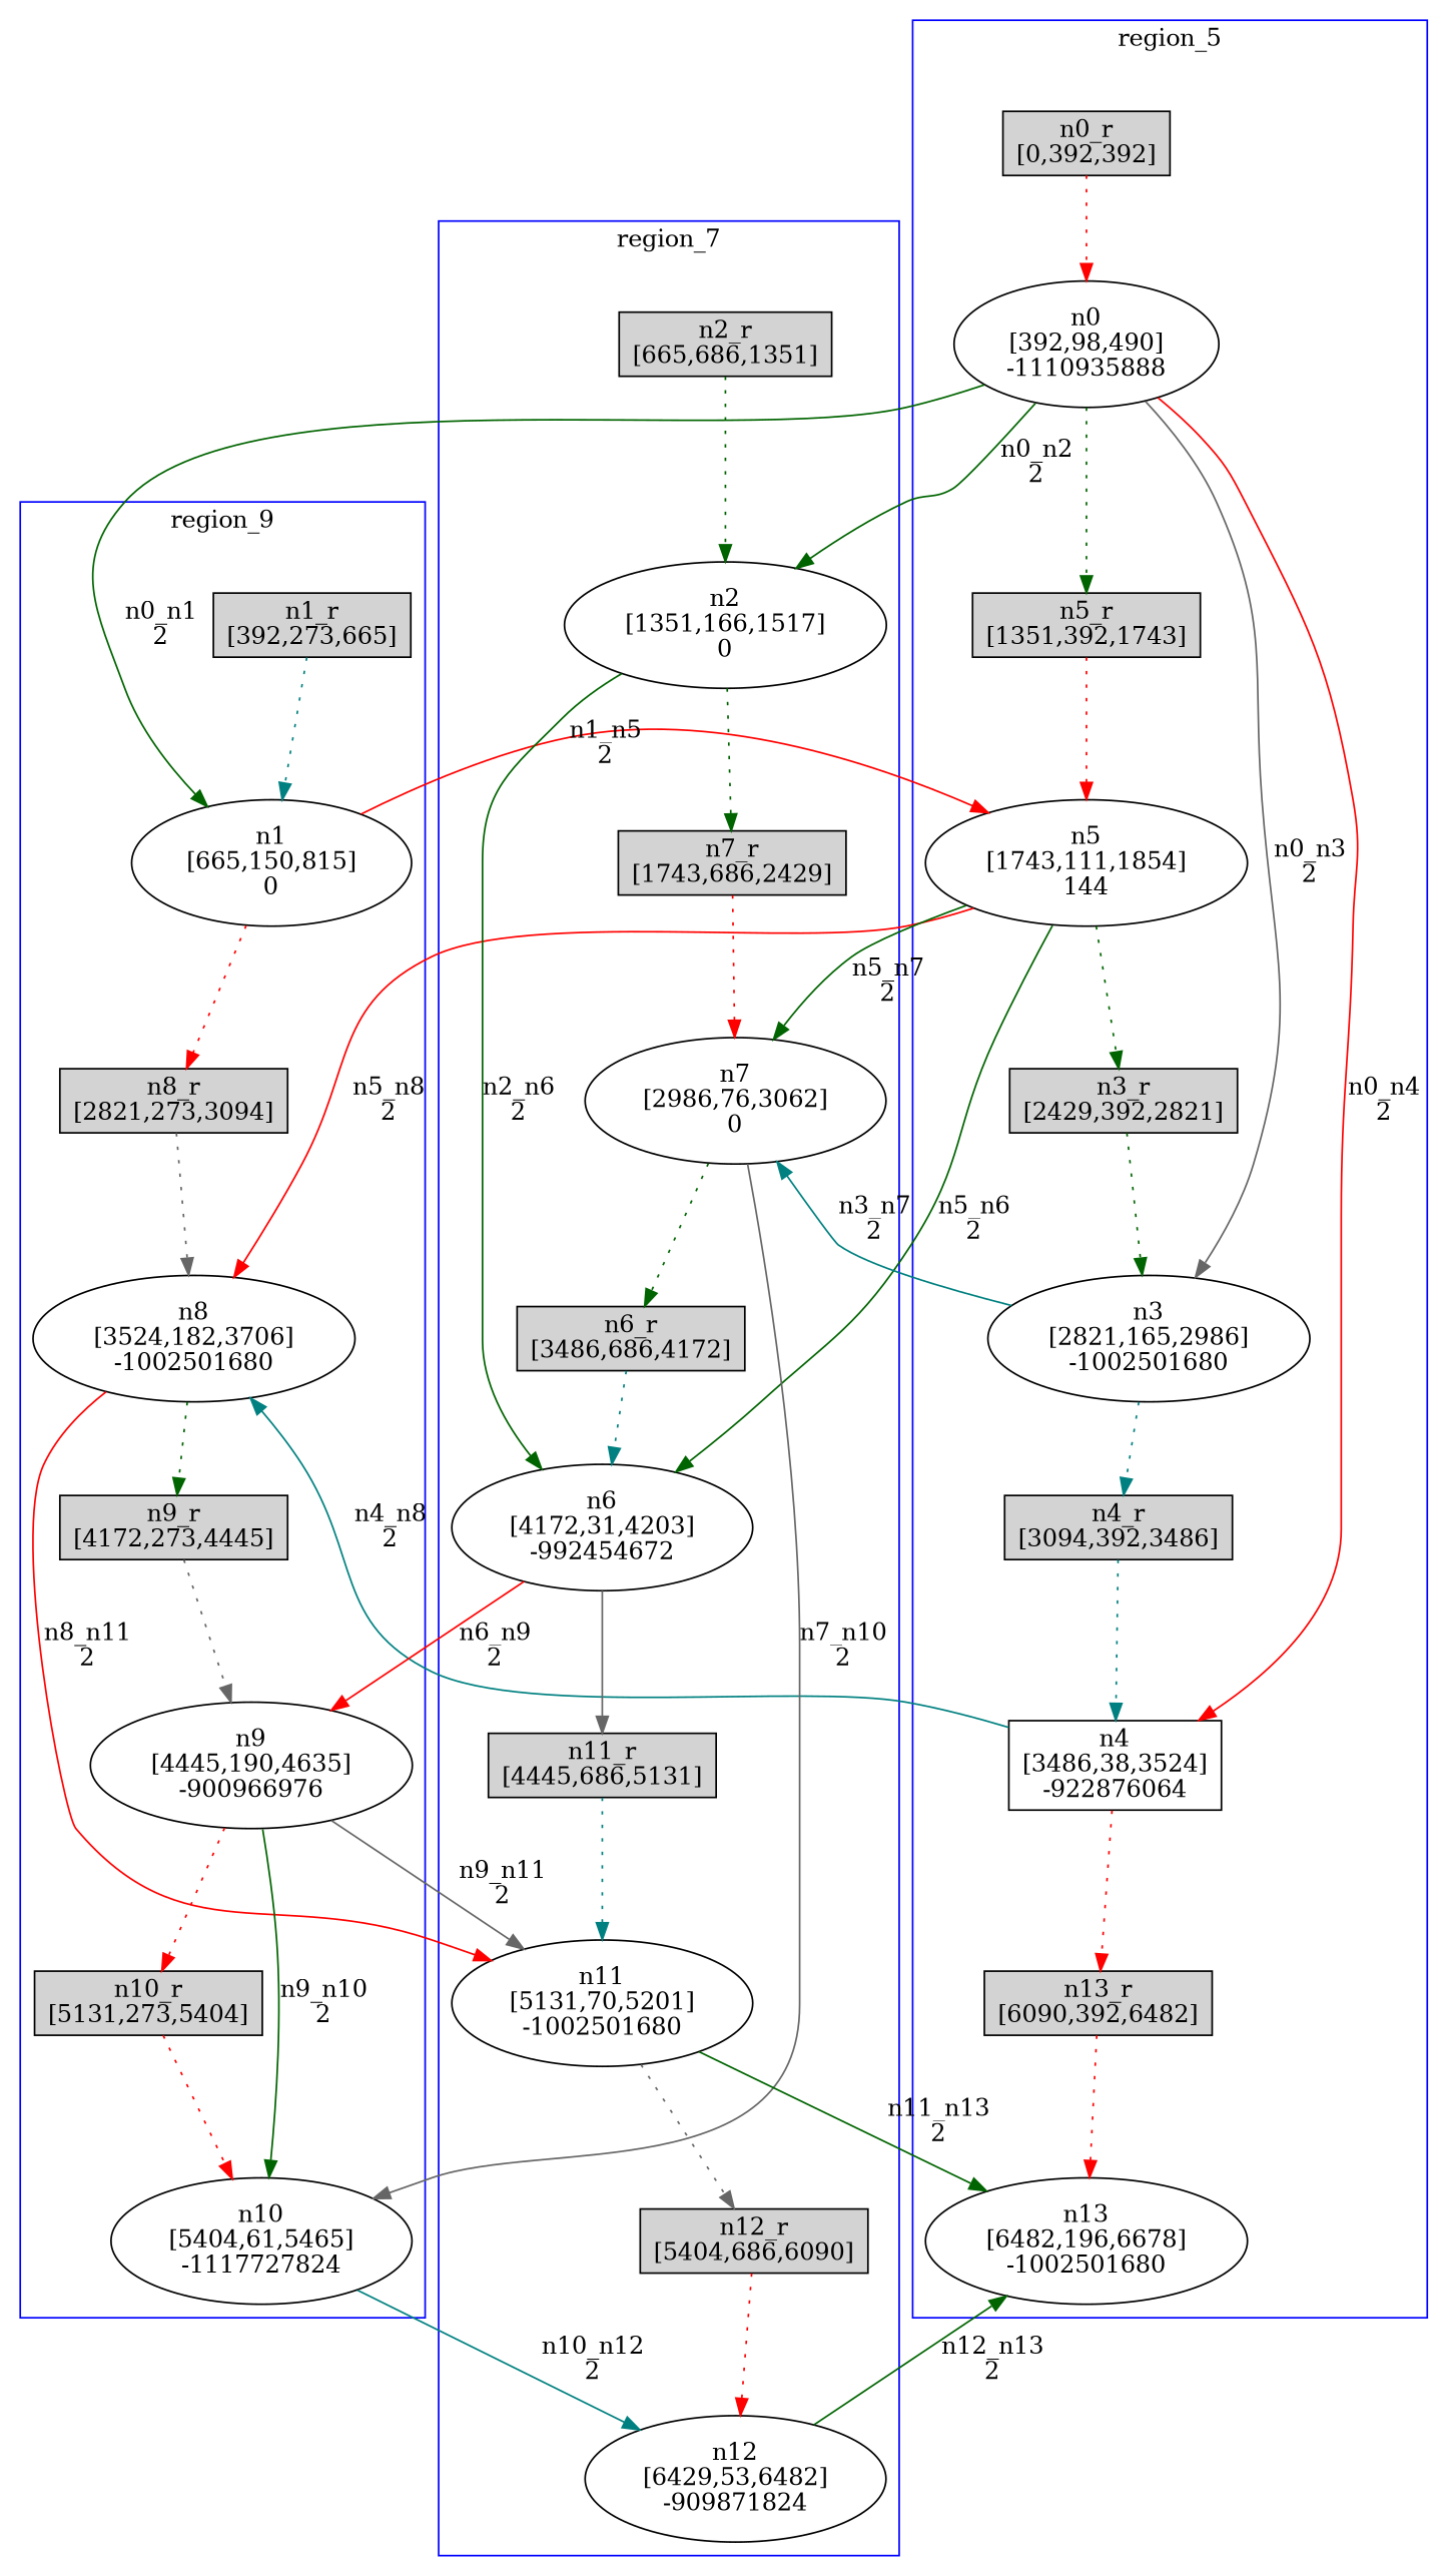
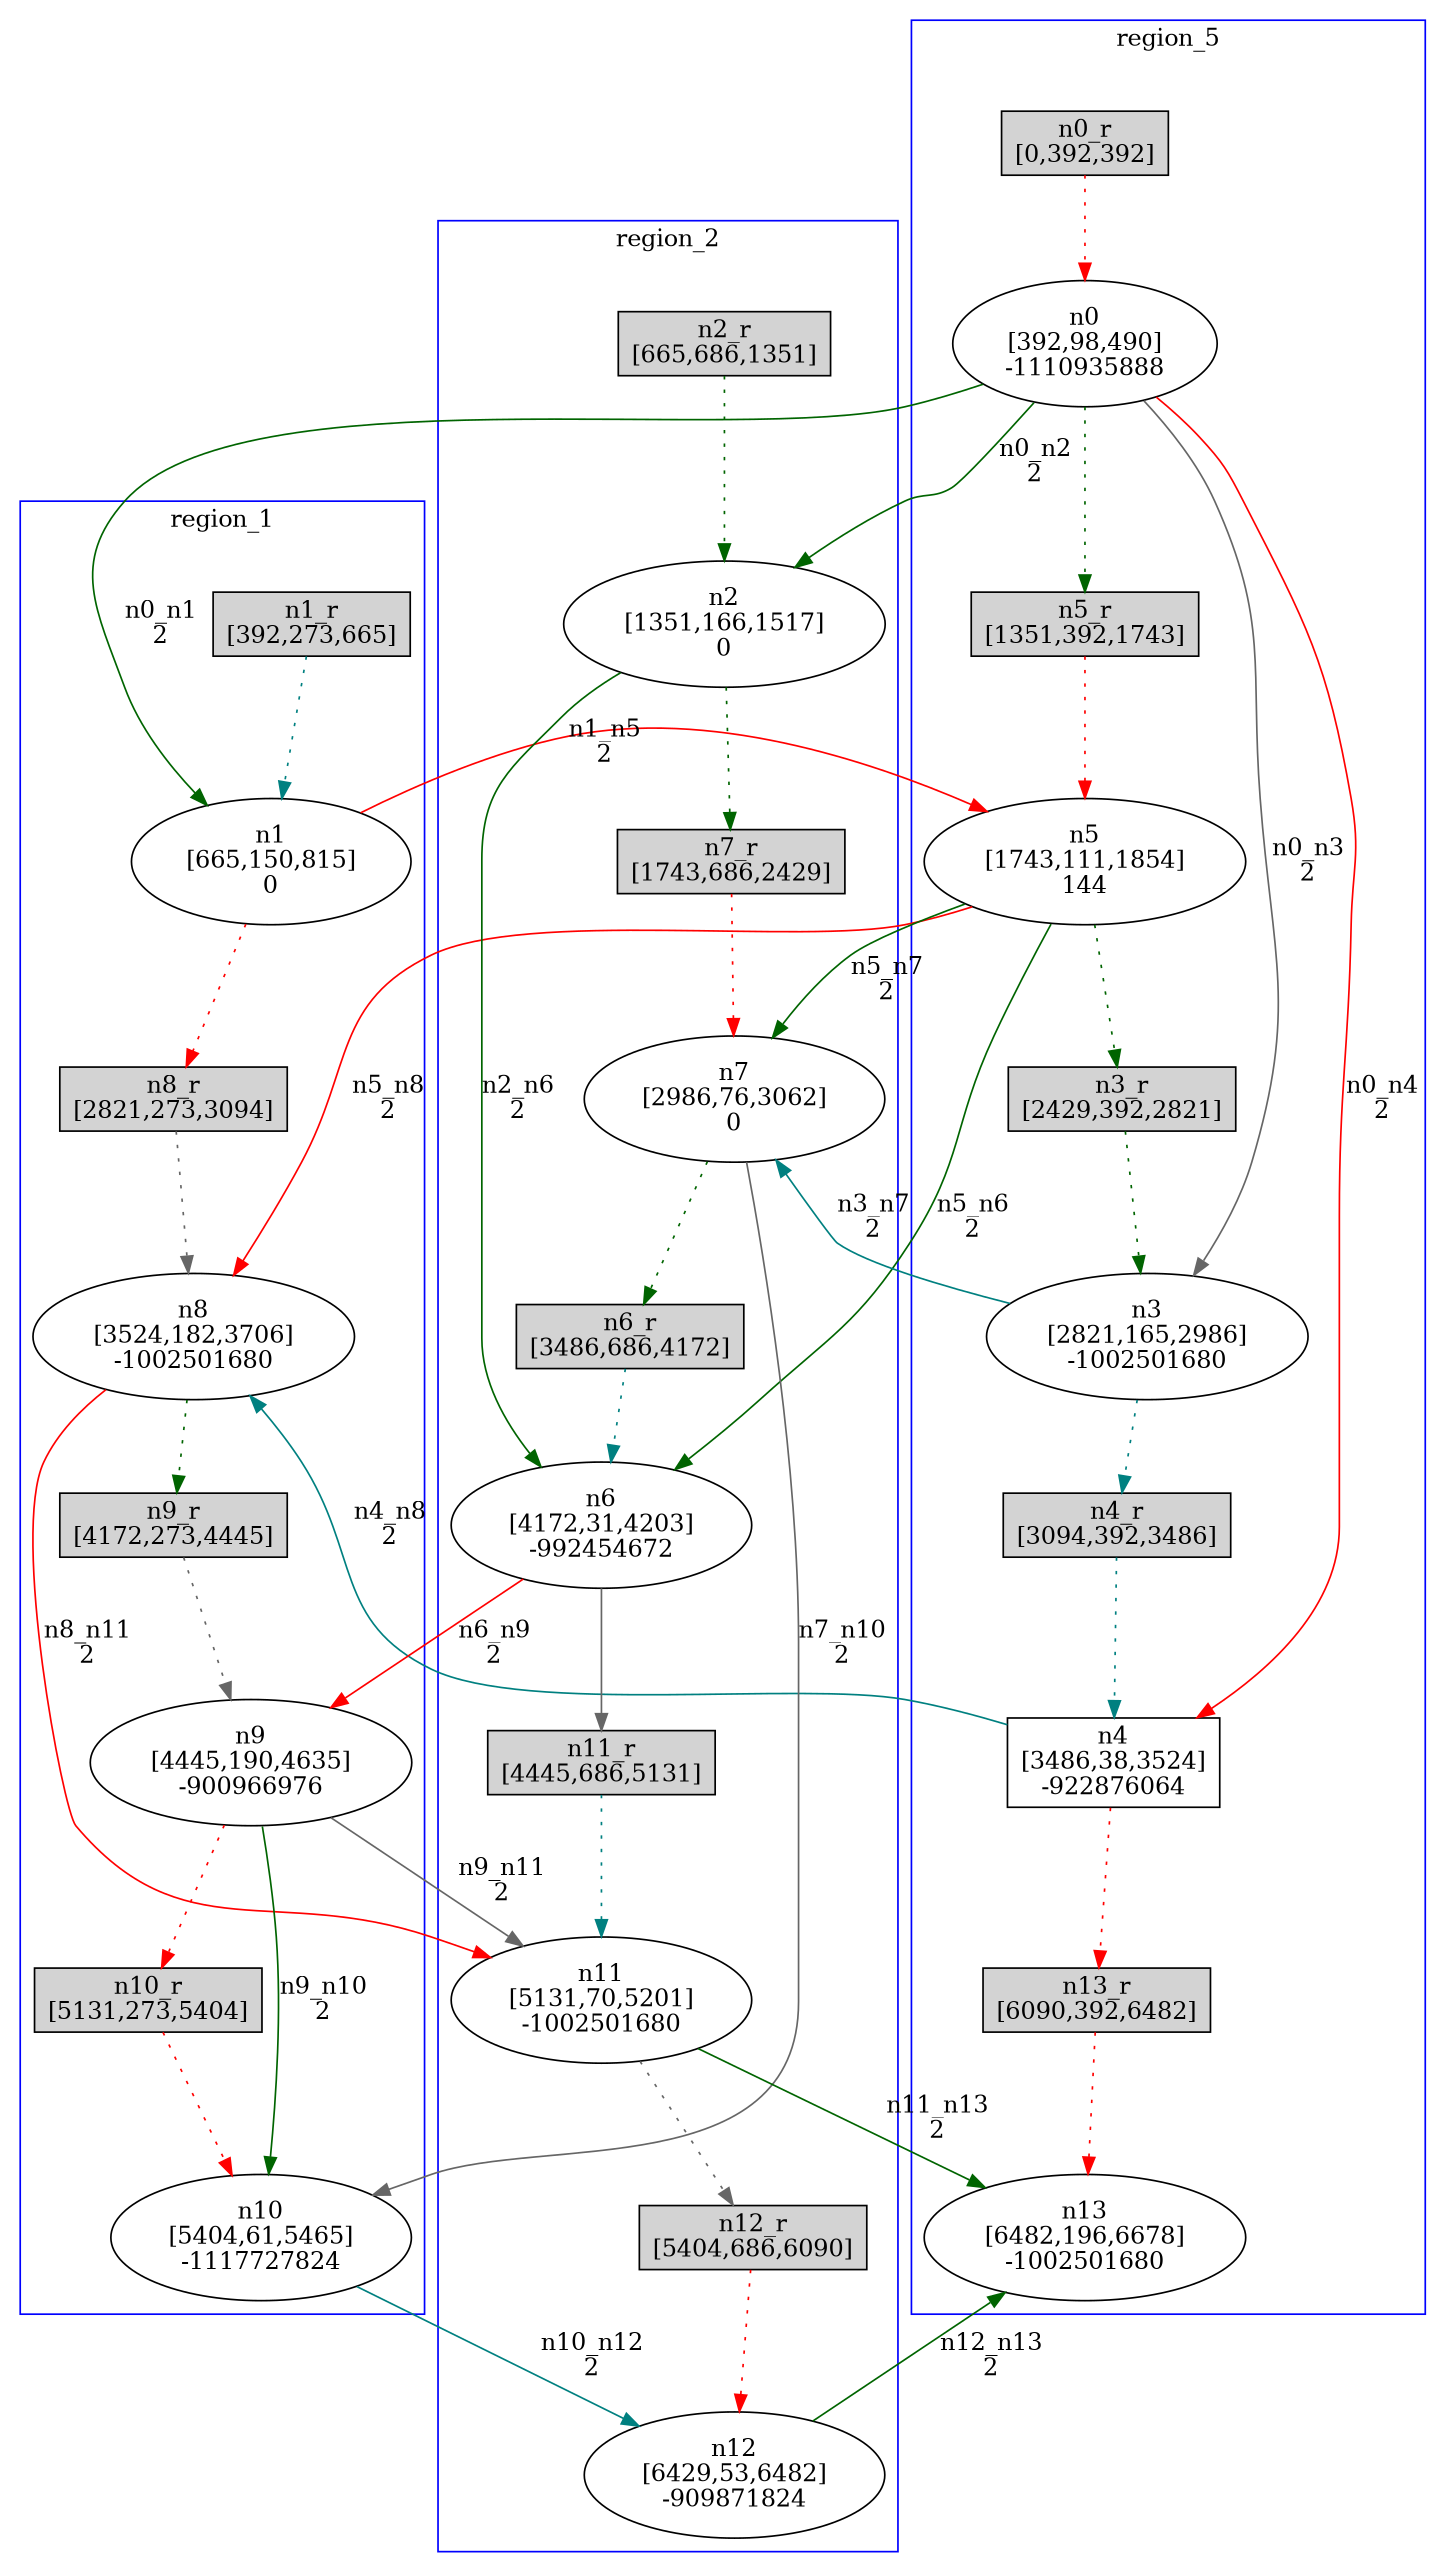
  digraph {
    node [shape=box]
    edge [color=darkgreen style=dotted]
    n1 [label="n0_r\n[0,392,392]" style=filled]
    n2 [label="n0\n[392,98,490]\n-1110935888" shape=""]
    n3 [label="n5_r\n[1351,392,1743]" style=filled]
    n4 [label="n5\n[1743,111,1854]\n144" shape=""]
    n5 [label="n3_r\n[2429,392,2821]" style=filled]
    n6 [label="n3\n[2821,165,2986]\n-1002501680" shape=""]
    n7 [label="n4_r\n[3094,392,3486]" style=filled]
    n8 [label="n4\n[3486,38,3524]\n-922876064"]
    n9 [label="n13_r\n[6090,392,6482]" style=filled]
    n10 [label="n13\n[6482,196,6678]\n-1002501680" shape=""]
    n11 [label="n1_r\n[392,273,665]" style=filled]
    n12 [label="n1\n[665,150,815]\n0" shape=""]
    n13 [label="n8_r\n[2821,273,3094]" style=filled]
    n14 [label="n8\n[3524,182,3706]\n-1002501680" shape=""]
    n15 [label="n9_r\n[4172,273,4445]" style=filled]
    n16 [label="n9\n[4445,190,4635]\n-900966976" shape=""]
    n17 [label="n10_r\n[5131,273,5404]" style=filled]
    n18 [label="n10\n[5404,61,5465]\n-1117727824" shape=""]
    n19 [label="n2_r\n[665,686,1351]" style=filled]
    n20 [label="n2\n[1351,166,1517]\n0" shape=""]
    n21 [label="n7_r\n[1743,686,2429]" style=filled]
    n22 [label="n7\n[2986,76,3062]\n0" shape=""]
    n23 [label="n6_r\n[3486,686,4172]" style=filled]
    n24 [label="n6\n[4172,31,4203]\n-992454672" shape=""]
    n25 [label="n11_r\n[4445,686,5131]" style=filled]
    n26 [label="n11\n[5131,70,5201]\n-1002501680" shape=""]
    n27 [label="n12_r\n[5404,686,6090]" style=filled]
    n28 [label="n12\n[6429,53,6482]\n-909871824" shape=""]
    subgraph cluster_1 {
      color=blue
      label=region_5
      stytle=filled
      n1
      n2
      n3
      n4
      n5
      n6
      n7
      n8
      n9
      n10
    }
    subgraph cluster_2 {
      color=blue
-     label=region_9
+     label=region_1
      stytle=filled
      n11
      n12
      n13
      n14
      n15
      n16
      n17
      n18
    }
    subgraph cluster_3 {
      color=blue
-     label=region_7
+     label=region_2
      stytle=filled
      n19
      n20
      n21
      n22
      n23
      n24
      n25
      n26
      n27
      n28
    }
    n1 -> n2 [color=red]
    n2 -> n3
    n2 -> n6 [color=gray40 label="n0_n3\n2" style=""]
    n2 -> n8 [color=red label="n0_n4\n2" style=""]
    n2 -> n12 [label="n0_n1\n2" style=""]
    n2 -> n20 [label="n0_n2\n2" style=""]
    n3 -> n4 [color=red]
    n4 -> n5
    n4 -> n14 [color=red label="n5_n8\n2" style=""]
    n4 -> n22 [label="n5_n7\n2" style=""]
    n4 -> n24 [label="n5_n6\n2" style=""]
    n5 -> n6
    n6 -> n7 [color=teal]
    n6 -> n22 [color=teal label="n3_n7\n2" style=""]
    n7 -> n8 [color=teal]
    n8 -> n9 [color=red]
    n8 -> n14 [color=teal label="n4_n8\n2" style=""]
    n9 -> n10 [color=red]
    n11 -> n12 [color=teal]
    n12 -> n4 [color=red label="n1_n5\n2" style=""]
    n12 -> n13 [color=red]
    n13 -> n14 [color=gray40]
    n14 -> n15
    n14 -> n26 [color=red label="n8_n11\n2" style=""]
    n15 -> n16 [color=gray40]
    n16 -> n17 [color=red]
    n16 -> n18 [label="n9_n10\n2" style=""]
    n16 -> n26 [color=gray40 label="n9_n11\n2" style=""]
    n17 -> n18 [color=red]
    n18 -> n28 [color=teal label="n10_n12\n2" style=""]
    n19 -> n20
    n20 -> n21
    n20 -> n24 [label="n2_n6\n2" style=""]
    n21 -> n22 [color=red]
    n22 -> n18 [color=gray40 label="n7_n10\n2" style=""]
    n22 -> n23
    n23 -> n24 [color=teal]
    n24 -> n16 [color=red label="n6_n9\n2" style=""]
    n24 -> n25 [color=gray40 style=solid]
    n25 -> n26 [color=teal]
    n26 -> n10 [label="n11_n13\n2" style=""]
    n26 -> n27 [color=gray40]
    n27 -> n28 [color=red]
    n28 -> n10 [label="n12_n13\n2" style=""]
  }
